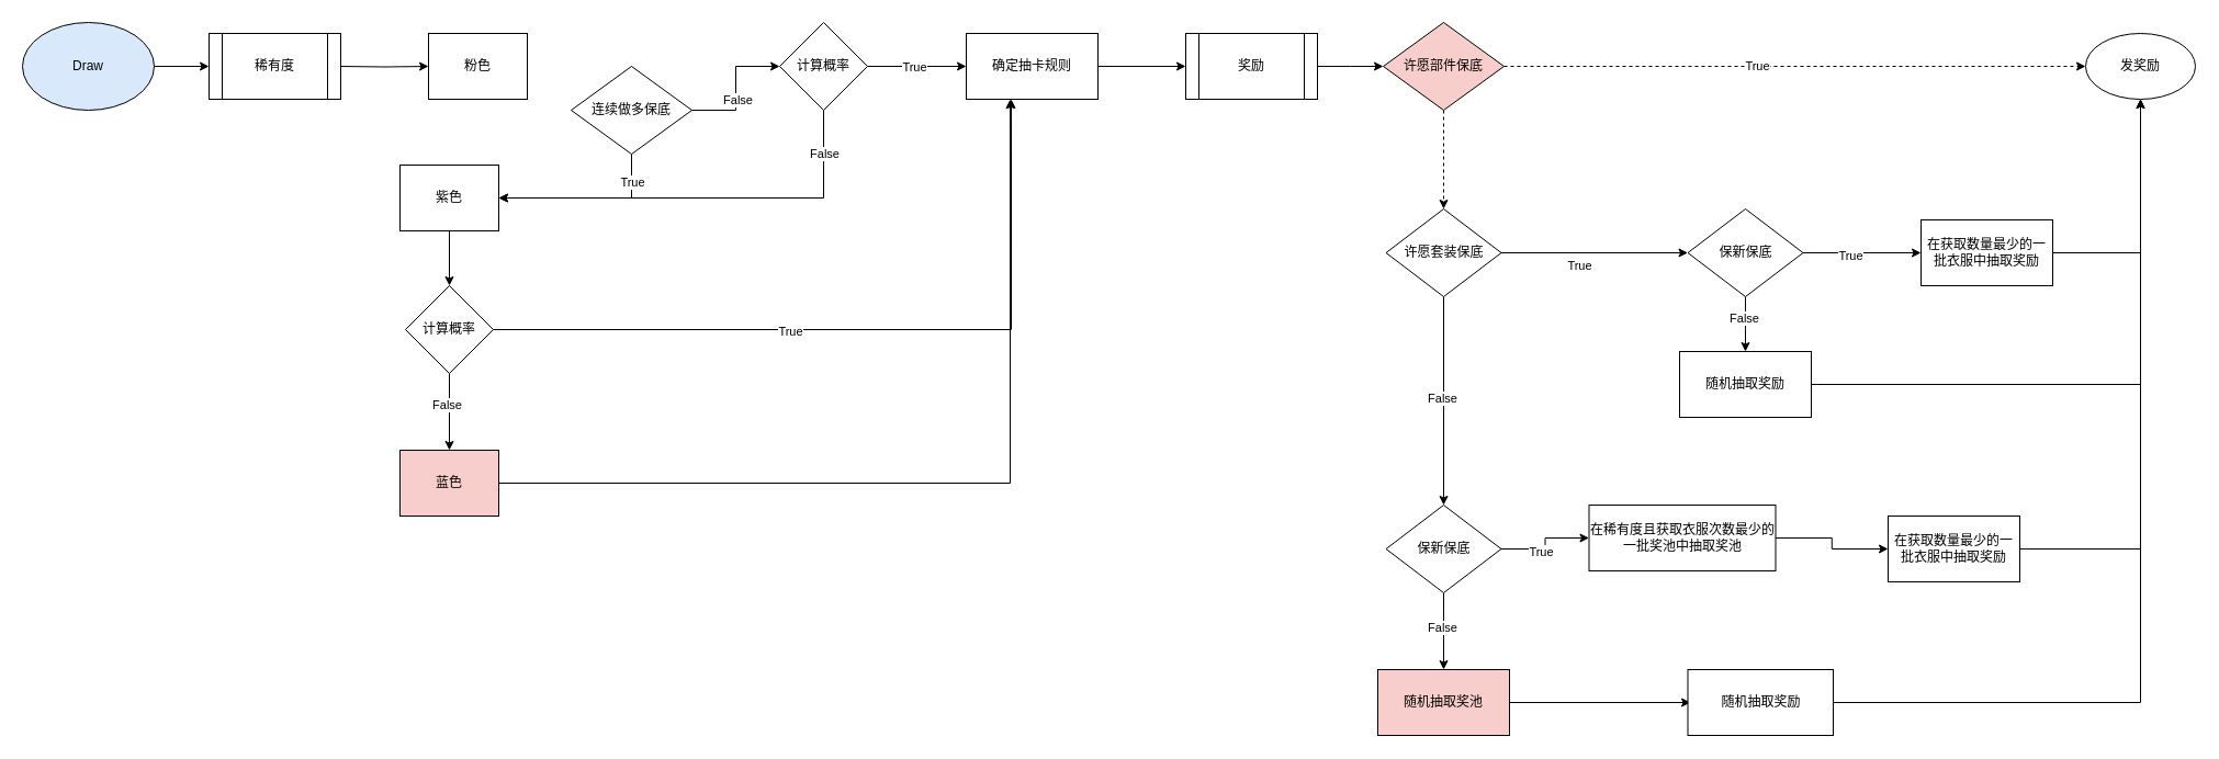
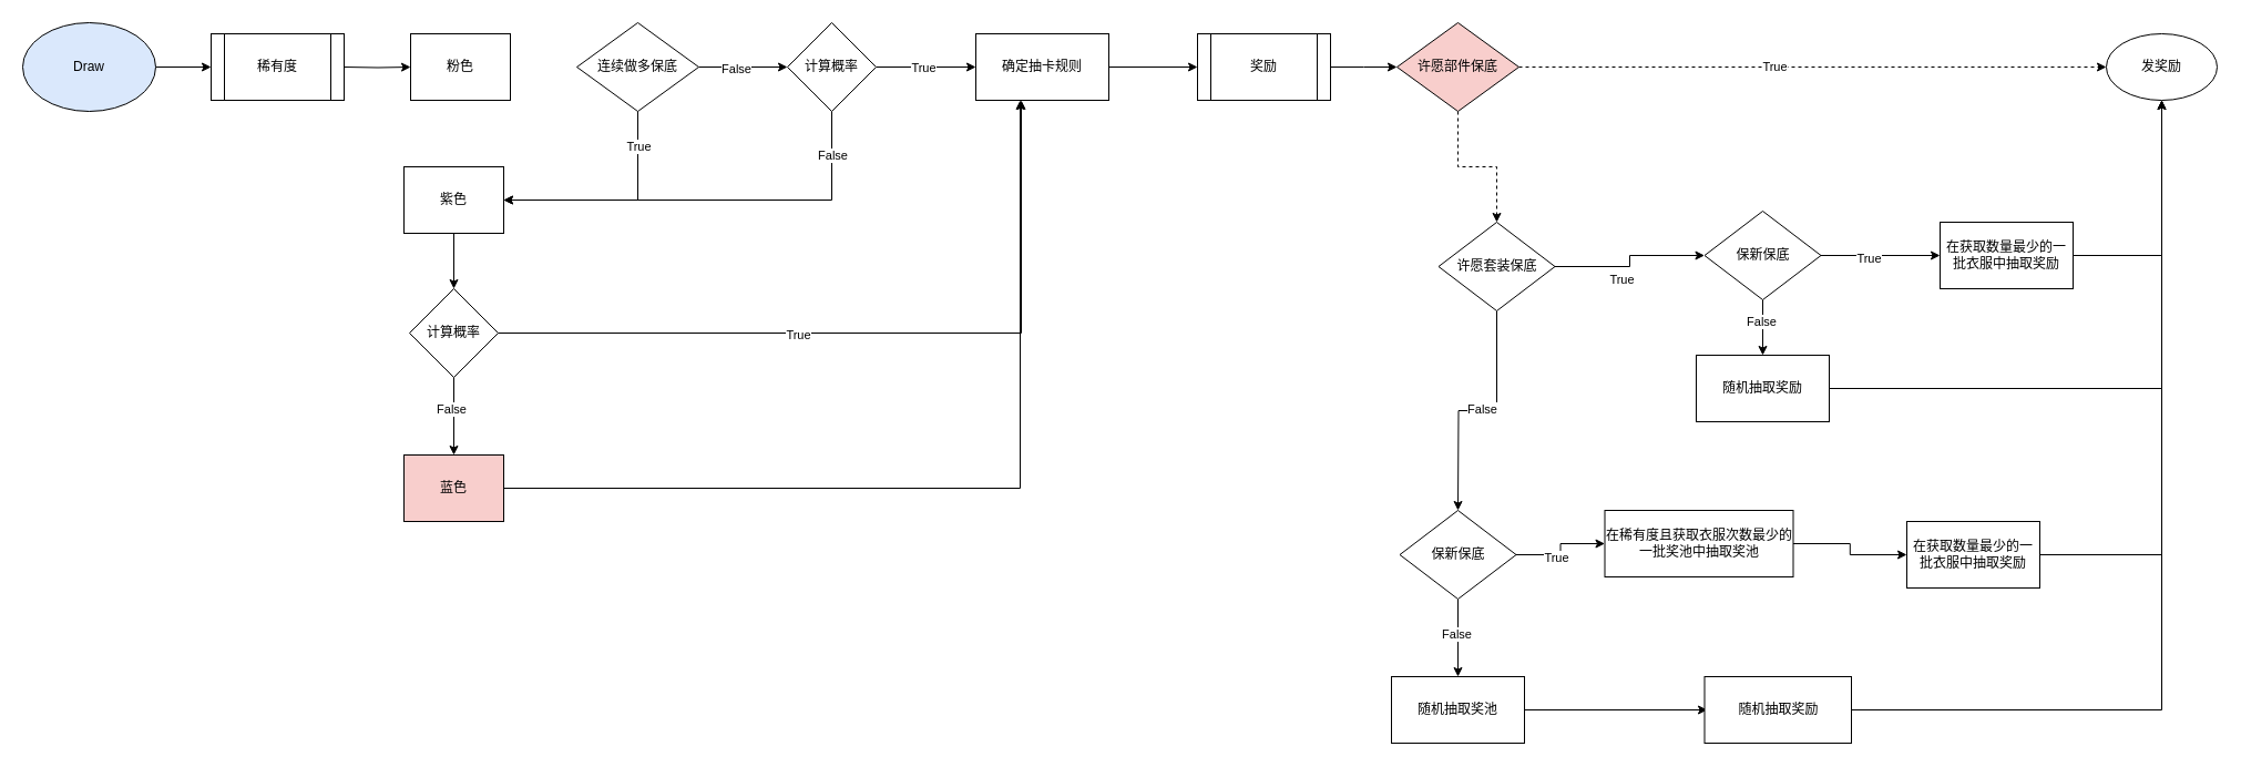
  <mxCell id="0" />
  <mxCell id="1" parent="0" />
  <mxCell id="2" value="" style="edgeStyle=orthogonalEdgeStyle;rounded=0;orthogonalLoop=1;jettySize=auto;html=1;" edge="1" parent="1"><mxGeometry relative="1" as="geometry"><mxPoint x="140" y="60" as="sourcePoint" /><mxPoint x="190" y="60" as="targetPoint" /></mxGeometry></mxCell>
  <mxCell id="3" value="" style="edgeStyle=orthogonalEdgeStyle;rounded=0;orthogonalLoop=1;jettySize=auto;html=1;entryX=0;entryY=0.5;entryDx=0;entryDy=0;" edge="1" parent="1" target="22"><mxGeometry relative="1" as="geometry"><mxPoint x="310" y="60" as="sourcePoint" /><mxPoint x="374" y="60" as="targetPoint" /></mxGeometry></mxCell>
  <mxCell id="4" value="" style="edgeStyle=orthogonalEdgeStyle;rounded=0;orthogonalLoop=1;jettySize=auto;html=1;entryX=0.5;entryY=0;entryDx=0;entryDy=0;exitX=0.5;exitY=1;exitDx=0;exitDy=0;" edge="1" parent="1" source="23" target="16"><mxGeometry relative="1" as="geometry"><mxPoint x="414" y="220" as="sourcePoint" /><mxPoint x="414" y="260" as="targetPoint" /></mxGeometry></mxCell>
  <mxCell id="5" value="" style="edgeStyle=orthogonalEdgeStyle;rounded=0;orthogonalLoop=1;jettySize=auto;html=1;" edge="1" parent="1" source="7" target="12"><mxGeometry relative="1" as="geometry"><mxPoint x="707" y="60" as="targetPoint" /></mxGeometry></mxCell>
  <mxCell id="6" value="False" style="edgeLabel;html=1;align=center;verticalAlign=middle;resizable=0;points=[];" vertex="1" connectable="0" parent="5"><mxGeometry x="-0.173" y="-1" relative="1" as="geometry"><mxPoint as="offset" /></mxGeometry></mxCell>
- <mxCell id="7" value="连续做多保底" style="rhombus;whiteSpace=wrap;html=1;rounded=0;" vertex="1" parent="1"><mxGeometry x="520" y="60" width="110" height="80" as="geometry" /></mxCell>
+ <mxCell id="7" value="连续做多保底" style="rhombus;whiteSpace=wrap;html=1;rounded=0;" vertex="1" parent="1"><mxGeometry x="520" y="20" width="110" height="80" as="geometry" /></mxCell>
  <mxCell id="8" value="" style="endArrow=classic;html=1;rounded=0;exitX=0.5;exitY=1;exitDx=0;exitDy=0;entryX=1;entryY=0.5;entryDx=0;entryDy=0;" edge="1" parent="1" source="7"><mxGeometry width="50" height="50" relative="1" as="geometry"><mxPoint x="390" y="190" as="sourcePoint" /><mxPoint x="454" y="180" as="targetPoint" /><Array as="points"><mxPoint x="575" y="180" /></Array></mxGeometry></mxCell>
  <mxCell id="9" value="True" style="edgeLabel;html=1;align=center;verticalAlign=middle;resizable=0;points=[];" vertex="1" connectable="0" parent="8"><mxGeometry x="-0.692" relative="1" as="geometry"><mxPoint as="offset" /></mxGeometry></mxCell>
  <mxCell id="10" value="" style="edgeStyle=orthogonalEdgeStyle;rounded=0;orthogonalLoop=1;jettySize=auto;html=1;" edge="1" parent="1" source="12" target="13"><mxGeometry relative="1" as="geometry" /></mxCell>
  <mxCell id="11" value="True" style="edgeLabel;html=1;align=center;verticalAlign=middle;resizable=0;points=[];" vertex="1" connectable="0" parent="10"><mxGeometry x="-0.067" relative="1" as="geometry"><mxPoint as="offset" /></mxGeometry></mxCell>
  <mxCell id="12" value="计算概率" style="rhombus;whiteSpace=wrap;html=1;" vertex="1" parent="1"><mxGeometry x="710" y="20" width="80" height="80" as="geometry" /></mxCell>
  <mxCell id="13" value="确定抽卡规则" style="whiteSpace=wrap;html=1;" vertex="1" parent="1"><mxGeometry x="880" y="30" width="120" height="60" as="geometry" /></mxCell>
  <mxCell id="14" value="" style="endArrow=classic;html=1;rounded=0;exitX=0.5;exitY=1;exitDx=0;exitDy=0;entryX=1;entryY=0.5;entryDx=0;entryDy=0;" edge="1" parent="1" source="12"><mxGeometry width="50" height="50" relative="1" as="geometry"><mxPoint x="790" y="180" as="sourcePoint" /><mxPoint x="454" y="180" as="targetPoint" /><Array as="points"><mxPoint x="750" y="180" /></Array></mxGeometry></mxCell>
  <mxCell id="15" value="False" style="edgeLabel;html=1;align=center;verticalAlign=middle;resizable=0;points=[];" vertex="1" connectable="0" parent="14"><mxGeometry x="-0.795" y="-2" relative="1" as="geometry"><mxPoint x="2" as="offset" /></mxGeometry></mxCell>
  <mxCell id="16" value="计算概率" style="rhombus;whiteSpace=wrap;html=1;" vertex="1" parent="1"><mxGeometry x="369" y="260" width="80" height="80" as="geometry" /></mxCell>
  <mxCell id="17" value="" style="endArrow=classic;html=1;rounded=0;exitX=1;exitY=0.5;exitDx=0;exitDy=0;entryX=0.342;entryY=1;entryDx=0;entryDy=0;entryPerimeter=0;" edge="1" parent="1" source="16" target="13"><mxGeometry width="50" height="50" relative="1" as="geometry"><mxPoint x="390" y="190" as="sourcePoint" /><mxPoint x="940" y="310" as="targetPoint" /><Array as="points"><mxPoint x="921" y="300" /></Array></mxGeometry></mxCell>
  <mxCell id="18" value="True" style="edgeLabel;html=1;align=center;verticalAlign=middle;resizable=0;points=[];" vertex="1" connectable="0" parent="17"><mxGeometry x="-0.209" y="-1" relative="1" as="geometry"><mxPoint as="offset" /></mxGeometry></mxCell>
  <mxCell id="19" value="" style="endArrow=classic;html=1;rounded=0;exitX=0.5;exitY=1;exitDx=0;exitDy=0;entryX=0.5;entryY=0;entryDx=0;entryDy=0;" edge="1" parent="1" source="16" target="24"><mxGeometry width="50" height="50" relative="1" as="geometry"><mxPoint x="390" y="190" as="sourcePoint" /><mxPoint x="409" y="400" as="targetPoint" /></mxGeometry></mxCell>
  <mxCell id="20" value="False" style="edgeLabel;html=1;align=center;verticalAlign=middle;resizable=0;points=[];" vertex="1" connectable="0" parent="19"><mxGeometry x="-0.2" y="-3" relative="1" as="geometry"><mxPoint as="offset" /></mxGeometry></mxCell>
  <mxCell id="21" value="" style="endArrow=classic;html=1;rounded=0;exitX=1;exitY=0.5;exitDx=0;exitDy=0;" edge="1" parent="1"><mxGeometry width="50" height="50" relative="1" as="geometry"><mxPoint x="449" y="440" as="sourcePoint" /><mxPoint x="920" y="90" as="targetPoint" /><Array as="points"><mxPoint x="920" y="440" /></Array></mxGeometry></mxCell>
- <mxCell id="22" value="粉色" style="rounded=0;whiteSpace=wrap;html=1;" vertex="1" parent="1"><mxGeometry x="390" y="30" width="90" height="60" as="geometry" /></mxCell>
+ <mxCell id="22" value="粉色" style="rounded=0;whiteSpace=wrap;html=1;" vertex="1" parent="1"><mxGeometry x="370" y="30" width="90" height="60" as="geometry" /></mxCell>
  <mxCell id="23" value="紫色" style="rounded=0;whiteSpace=wrap;html=1;" vertex="1" parent="1"><mxGeometry x="364" y="150" width="90" height="60" as="geometry" /></mxCell>
  <mxCell id="24" value="蓝色" style="rounded=0;whiteSpace=wrap;html=1;fillColor=#f8cecc;" vertex="1" parent="1"><mxGeometry x="364" y="410" width="90" height="60" as="geometry" /></mxCell>
  <mxCell id="25" value="" style="endArrow=classic;html=1;rounded=0;exitX=1;exitY=0.5;exitDx=0;exitDy=0;" edge="1" parent="1" source="13"><mxGeometry width="50" height="50" relative="1" as="geometry"><mxPoint x="1040" y="70" as="sourcePoint" /><mxPoint x="1080" y="60" as="targetPoint" /></mxGeometry></mxCell>
  <mxCell id="26" value="Draw" style="ellipse;whiteSpace=wrap;html=1;fillColor=#dae8fc;" vertex="1" parent="1"><mxGeometry x="20" y="20" width="120" height="80" as="geometry" /></mxCell>
  <mxCell id="27" value="稀有度" style="shape=process;whiteSpace=wrap;html=1;backgroundOutline=1;" vertex="1" parent="1"><mxGeometry x="190" y="30" width="120" height="60" as="geometry" /></mxCell>
  <mxCell id="28" value="" style="edgeStyle=orthogonalEdgeStyle;rounded=0;orthogonalLoop=1;jettySize=auto;html=1;" edge="1" parent="1" source="29"><mxGeometry relative="1" as="geometry"><mxPoint x="1260" y="60" as="targetPoint" /></mxGeometry></mxCell>
  <mxCell id="29" value="奖励" style="shape=process;whiteSpace=wrap;html=1;backgroundOutline=1;" vertex="1" parent="1"><mxGeometry x="1080" y="30" width="120" height="60" as="geometry" /></mxCell>
  <mxCell id="30" value="" style="edgeStyle=orthogonalEdgeStyle;rounded=0;orthogonalLoop=1;jettySize=auto;html=1;dashed=1;" edge="1" parent="1" source="33" target="34"><mxGeometry relative="1" as="geometry" /></mxCell>
  <mxCell id="31" value="True" style="edgeLabel;html=1;align=center;verticalAlign=middle;resizable=0;points=[];" vertex="1" connectable="0" parent="30"><mxGeometry x="-0.133" y="1" relative="1" as="geometry"><mxPoint as="offset" /></mxGeometry></mxCell>
  <mxCell id="32" value="" style="edgeStyle=orthogonalEdgeStyle;rounded=0;orthogonalLoop=1;jettySize=auto;html=1;dashed=1;" edge="1" parent="1" source="33" target="39"><mxGeometry relative="1" as="geometry" /></mxCell>
  <mxCell id="33" value="许愿部件保底" style="rhombus;whiteSpace=wrap;html=1;fillColor=#f8cecc;" vertex="1" parent="1"><mxGeometry x="1260" y="20" width="110" height="80" as="geometry" /></mxCell>
  <mxCell id="34" value="发奖励" style="ellipse;whiteSpace=wrap;html=1;" vertex="1" parent="1"><mxGeometry x="1900" y="30" width="100" height="60" as="geometry" /></mxCell>
  <mxCell id="35" value="" style="edgeStyle=orthogonalEdgeStyle;rounded=0;orthogonalLoop=1;jettySize=auto;html=1;" edge="1" parent="1" source="39" target="44"><mxGeometry relative="1" as="geometry" /></mxCell>
  <mxCell id="36" value="True" style="edgeLabel;html=1;align=center;verticalAlign=middle;resizable=0;points=[];" vertex="1" connectable="0" parent="35"><mxGeometry x="-0.12" y="2" relative="1" as="geometry"><mxPoint x="-4" y="13" as="offset" /></mxGeometry></mxCell>
  <mxCell id="37" style="edgeStyle=orthogonalEdgeStyle;rounded=0;orthogonalLoop=1;jettySize=auto;html=1;exitX=0.5;exitY=1;exitDx=0;exitDy=0;" edge="1" parent="1" source="39"><mxGeometry relative="1" as="geometry"><mxPoint x="1315" y="460" as="targetPoint" /><mxPoint x="1310" y="260" as="sourcePoint" /></mxGeometry></mxCell>
  <mxCell id="38" value="False" style="edgeLabel;html=1;align=center;verticalAlign=middle;resizable=0;points=[];" vertex="1" connectable="0" parent="37"><mxGeometry x="-0.031" y="-2" relative="1" as="geometry"><mxPoint as="offset" /></mxGeometry></mxCell>
- <mxCell id="39" value="许愿套装保底" style="rhombus;whiteSpace=wrap;html=1;" vertex="1" parent="1"><mxGeometry x="1262.5" y="190" width="105" height="80" as="geometry" /></mxCell>
+ <mxCell id="39" value="许愿套装保底" style="rhombus;whiteSpace=wrap;html=1;" vertex="1" parent="1"><mxGeometry x="1297.5" y="200" width="105" height="80" as="geometry" /></mxCell>
  <mxCell id="40" value="" style="edgeStyle=orthogonalEdgeStyle;rounded=0;orthogonalLoop=1;jettySize=auto;html=1;" edge="1" parent="1" source="44" target="45"><mxGeometry relative="1" as="geometry" /></mxCell>
  <mxCell id="41" value="True" style="edgeLabel;html=1;align=center;verticalAlign=middle;resizable=0;points=[];" vertex="1" connectable="0" parent="40"><mxGeometry x="-0.2" y="-2" relative="1" as="geometry"><mxPoint as="offset" /></mxGeometry></mxCell>
  <mxCell id="42" value="" style="edgeStyle=orthogonalEdgeStyle;rounded=0;orthogonalLoop=1;jettySize=auto;html=1;" edge="1" parent="1" source="44" target="46"><mxGeometry relative="1" as="geometry" /></mxCell>
  <mxCell id="43" value="False" style="edgeLabel;html=1;align=center;verticalAlign=middle;resizable=0;points=[];" vertex="1" connectable="0" parent="42"><mxGeometry x="-0.24" y="-2" relative="1" as="geometry"><mxPoint as="offset" /></mxGeometry></mxCell>
  <mxCell id="44" value="保新保底" style="rhombus;whiteSpace=wrap;html=1;" vertex="1" parent="1"><mxGeometry x="1537.5" y="190" width="105" height="80" as="geometry" /></mxCell>
  <mxCell id="45" value="在获取数量最少的一批衣服中抽取奖励" style="whiteSpace=wrap;html=1;" vertex="1" parent="1"><mxGeometry x="1750" y="200" width="120" height="60" as="geometry" /></mxCell>
  <mxCell id="46" value="随机抽取奖励" style="whiteSpace=wrap;html=1;" vertex="1" parent="1"><mxGeometry x="1530" y="320" width="120" height="60" as="geometry" /></mxCell>
  <mxCell id="47" value="" style="endArrow=classic;html=1;rounded=0;exitX=1;exitY=0.5;exitDx=0;exitDy=0;entryX=0.5;entryY=1;entryDx=0;entryDy=0;" edge="1" parent="1" source="46" target="34"><mxGeometry width="50" height="50" relative="1" as="geometry"><mxPoint x="1670" y="330" as="sourcePoint" /><mxPoint x="1720" y="280" as="targetPoint" /><Array as="points"><mxPoint x="1950" y="350" /></Array></mxGeometry></mxCell>
  <mxCell id="48" value="" style="endArrow=none;html=1;rounded=0;entryX=1;entryY=0.5;entryDx=0;entryDy=0;" edge="1" parent="1" target="45"><mxGeometry width="50" height="50" relative="1" as="geometry"><mxPoint x="1950" y="230" as="sourcePoint" /><mxPoint x="1547.5" y="280" as="targetPoint" /></mxGeometry></mxCell>
  <mxCell id="49" value="" style="edgeStyle=orthogonalEdgeStyle;rounded=0;orthogonalLoop=1;jettySize=auto;html=1;" edge="1" parent="1" source="53" target="55"><mxGeometry relative="1" as="geometry" /></mxCell>
  <mxCell id="50" value="True" style="edgeLabel;html=1;align=center;verticalAlign=middle;resizable=0;points=[];" vertex="1" connectable="0" parent="49"><mxGeometry x="-0.214" y="-2" relative="1" as="geometry"><mxPoint x="1" as="offset" /></mxGeometry></mxCell>
  <mxCell id="51" style="edgeStyle=orthogonalEdgeStyle;rounded=0;orthogonalLoop=1;jettySize=auto;html=1;exitX=0.5;exitY=1;exitDx=0;exitDy=0;" edge="1" parent="1" source="53"><mxGeometry relative="1" as="geometry"><mxPoint x="1315" y="610" as="targetPoint" /></mxGeometry></mxCell>
  <mxCell id="52" value="False" style="edgeLabel;html=1;align=center;verticalAlign=middle;resizable=0;points=[];" vertex="1" connectable="0" parent="51"><mxGeometry x="-0.121" y="-2" relative="1" as="geometry"><mxPoint as="offset" /></mxGeometry></mxCell>
  <mxCell id="53" value="保新保底" style="rhombus;whiteSpace=wrap;html=1;" vertex="1" parent="1"><mxGeometry x="1262.5" y="460" width="105" height="80" as="geometry" /></mxCell>
  <mxCell id="54" style="edgeStyle=orthogonalEdgeStyle;rounded=0;orthogonalLoop=1;jettySize=auto;html=1;exitX=1;exitY=0.5;exitDx=0;exitDy=0;entryX=0;entryY=0.5;entryDx=0;entryDy=0;" edge="1" parent="1" source="55" target="57"><mxGeometry relative="1" as="geometry" /></mxCell>
  <mxCell id="55" value="在稀有度且获取衣服次数最少的一批奖池中抽取奖池" style="whiteSpace=wrap;html=1;" vertex="1" parent="1"><mxGeometry x="1447.5" y="460" width="170" height="60" as="geometry" /></mxCell>
  <mxCell id="56" style="edgeStyle=orthogonalEdgeStyle;rounded=0;orthogonalLoop=1;jettySize=auto;html=1;exitX=1;exitY=0.5;exitDx=0;exitDy=0;entryX=0.5;entryY=1;entryDx=0;entryDy=0;" edge="1" parent="1" source="57" target="34"><mxGeometry relative="1" as="geometry" /></mxCell>
  <mxCell id="57" value="在获取数量最少的一批衣服中抽取奖励" style="whiteSpace=wrap;html=1;" vertex="1" parent="1"><mxGeometry x="1720" y="470" width="120" height="60" as="geometry" /></mxCell>
  <mxCell id="58" style="edgeStyle=orthogonalEdgeStyle;rounded=0;orthogonalLoop=1;jettySize=auto;html=1;exitX=1;exitY=0.5;exitDx=0;exitDy=0;" edge="1" parent="1" source="59"><mxGeometry relative="1" as="geometry"><mxPoint x="1540" y="640" as="targetPoint" /></mxGeometry></mxCell>
- <mxCell id="59" value="随机抽取奖池" style="whiteSpace=wrap;html=1;fillColor=#f8cecc;" vertex="1" parent="1"><mxGeometry x="1255" y="610" width="120" height="60" as="geometry" /></mxCell>
+ <mxCell id="59" value="随机抽取奖池" style="whiteSpace=wrap;html=1;" vertex="1" parent="1"><mxGeometry x="1255" y="610" width="120" height="60" as="geometry" /></mxCell>
  <mxCell id="60" style="edgeStyle=orthogonalEdgeStyle;rounded=0;orthogonalLoop=1;jettySize=auto;html=1;exitX=1;exitY=0.5;exitDx=0;exitDy=0;entryX=0.5;entryY=1;entryDx=0;entryDy=0;" edge="1" parent="1" source="61" target="34"><mxGeometry relative="1" as="geometry" /></mxCell>
  <mxCell id="61" value="随机抽取奖励" style="whiteSpace=wrap;html=1;" vertex="1" parent="1"><mxGeometry x="1537.5" y="610" width="132.5" height="60" as="geometry" /></mxCell>
